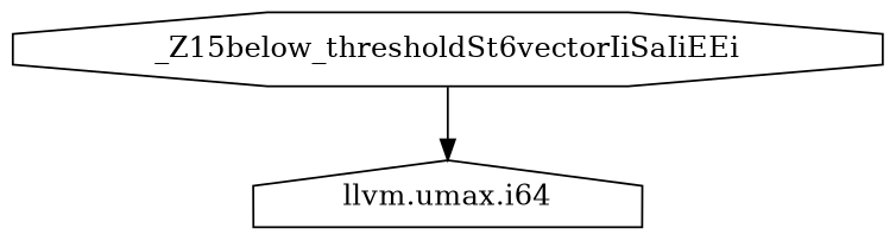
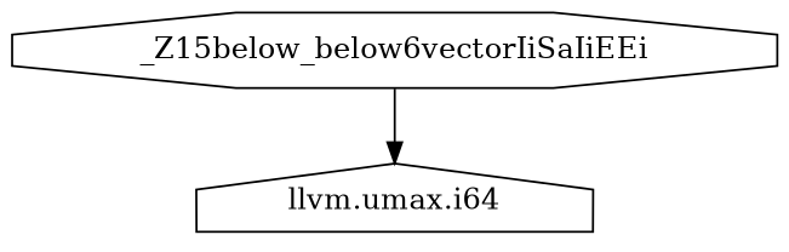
  digraph {
-   n1 [label=_Z15below_thresholdSt6vectorIiSaIiEEi shape=octagon]
+   n1 [label=_Z15below_below6vectorIiSaIiEEi shape=octagon]
    n2 [label="llvm.umax.i64" shape=house]
    n1 -> n2
  }
